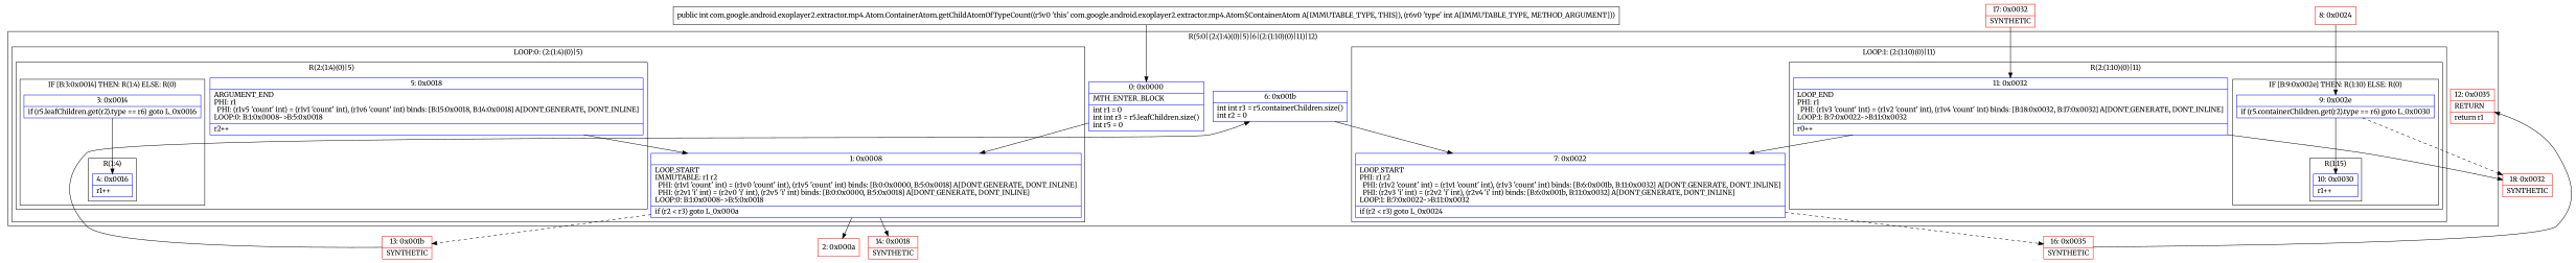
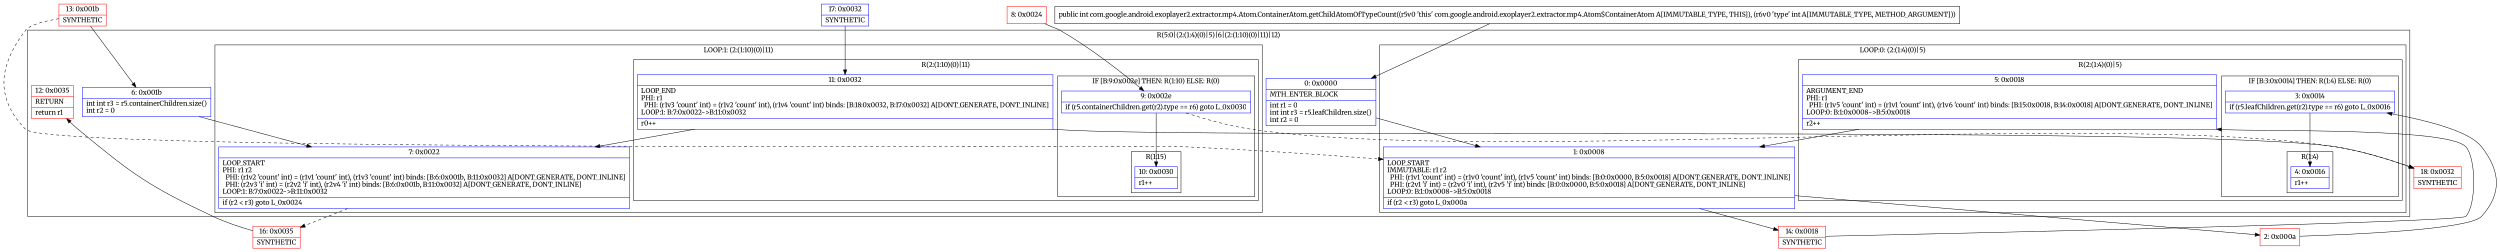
  digraph {
    fontname=Merriweather
    node [color=blue fontname=Merriweather shape=record]
    edge [fontname=Merriweather]
    n1 [label="{4\:\ 0x0016|r1++\l}"]
    n2 [label="{3\:\ 0x0014|if (r5.leafChildren.get(r2).type == r6) goto L_0x0016\l}"]
    n3 [label="{5\:\ 0x0018|ARGUMENT_END\lPHI: r1 \l  PHI: (r1v5 'count' int) = (r1v1 'count' int), (r1v6 'count' int) binds: [B:15:0x0018, B:14:0x0018] A[DONT_GENERATE, DONT_INLINE]\lLOOP:0: B:1:0x0008\-\>B:5:0x0018\l|r2++\l}"]
    n4 [label="{1\:\ 0x0008|LOOP_START\lIMMUTABLE: r1 r2 \l  PHI: (r1v1 'count' int) = (r1v0 'count' int), (r1v5 'count' int) binds: [B:0:0x0000, B:5:0x0018] A[DONT_GENERATE, DONT_INLINE]\l  PHI: (r2v1 'i' int) = (r2v0 'i' int), (r2v5 'i' int) binds: [B:0:0x0000, B:5:0x0018] A[DONT_GENERATE, DONT_INLINE]\lLOOP:0: B:1:0x0008\-\>B:5:0x0018\l|if (r2 \< r3) goto L_0x000a\l}"]
    n5 [label="{10\:\ 0x0030|r1++\l}"]
    n6 [label="{9\:\ 0x002e|if (r5.containerChildren.get(r2).type == r6) goto L_0x0030\l}"]
    n7 [label="{11\:\ 0x0032|LOOP_END\lPHI: r1 \l  PHI: (r1v3 'count' int) = (r1v2 'count' int), (r1v4 'count' int) binds: [B:18:0x0032, B:17:0x0032] A[DONT_GENERATE, DONT_INLINE]\lLOOP:1: B:7:0x0022\-\>B:11:0x0032\l|r0++\l}"]
    n8 [label="{7\:\ 0x0022|LOOP_START\lPHI: r1 r2 \l  PHI: (r1v2 'count' int) = (r1v1 'count' int), (r1v3 'count' int) binds: [B:6:0x001b, B:11:0x0032] A[DONT_GENERATE, DONT_INLINE]\l  PHI: (r2v3 'i' int) = (r2v2 'i' int), (r2v4 'i' int) binds: [B:6:0x001b, B:11:0x0032] A[DONT_GENERATE, DONT_INLINE]\lLOOP:1: B:7:0x0022\-\>B:11:0x0032\l|if (r2 \< r3) goto L_0x0024\l}"]
-   n9 [label="{0\:\ 0x0000|MTH_ENTER_BLOCK\l|int r1 = 0\lint int r3 = r5.leafChildren.size()\lint r5 = 0\l}"]
+   n9 [label="{0\:\ 0x0000|MTH_ENTER_BLOCK\l|int r1 = 0\lint int r3 = r5.leafChildren.size()\lint r2 = 0\l}"]
    n10 [label="{6\:\ 0x001b|int int r3 = r5.containerChildren.size()\lint r2 = 0\l}"]
    n11 [color=red label="{12\:\ 0x0035|RETURN\l|return r1\l}"]
    n12 [color=red label="{2\:\ 0x000a}"]
    n13 [color=red label="{13\:\ 0x001b|SYNTHETIC\l}"]
    n14 [color=red label="{14\:\ 0x0018|SYNTHETIC\l}"]
    n15 [color=red label="{18\:\ 0x0032|SYNTHETIC\l}"]
    n16 [color=red label="{16\:\ 0x0035|SYNTHETIC\l}"]
    n17 [color=red label="{8\:\ 0x0024}"]
-   n18 [color=red label="{17\:\ 0x0032|SYNTHETIC\l}"]
+   n18 [label="{17\:\ 0x0032|SYNTHETIC\l}"]
    n19 [label="{public int com.google.android.exoplayer2.extractor.mp4.Atom.ContainerAtom.getChildAtomOfTypeCount((r5v0 'this' com.google.android.exoplayer2.extractor.mp4.Atom$ContainerAtom A[IMMUTABLE_TYPE, THIS]), (r6v0 'type' int A[IMMUTABLE_TYPE, METHOD_ARGUMENT])) }" color=""]
    subgraph cluster_1 {
      label="R(5:0|(2:(1:4)(0)|5)|6|(2:(1:10)(0)|11)|12)"
      n9
      n10
      n11
      subgraph cluster_2 {
        label="LOOP:0: (2:(1:4)(0)|5)"
        n4
        subgraph cluster_3 {
          label="R(2:(1:4)(0)|5)"
          n3
          subgraph cluster_4 {
            label="IF [B:3:0x0014] THEN: R(1:4) ELSE: R(0)"
            n2
            subgraph cluster_5 {
              label="R(1:4)"
              n1
            }
            subgraph cluster_6 {
              label="R(0)"
            }
          }
        }
      }
      subgraph cluster_7 {
        label="LOOP:1: (2:(1:10)(0)|11)"
        n8
        subgraph cluster_8 {
          label="R(2:(1:10)(0)|11)"
          n7
          subgraph cluster_9 {
            label="IF [B:9:0x002e] THEN: R(1:10) ELSE: R(0)"
            n6
            subgraph cluster_10 {
              label="R(1:15)"
              n5
            }
            subgraph cluster_11 {
              label="R(0)"
            }
          }
        }
      }
    }
    n2 -> n1
    n3 -> n4
    n4 -> n12
-   n4 -> n13 [style=dashed]
+   n13 -> n4 [style=dashed]
    n4 -> n14
    n6 -> n5
    n6 -> n15 [style=dashed]
    n7 -> n8
    n7 -> n15
    n8 -> n16 [style=dashed]
    n9 -> n4
    n10 -> n8
+   n12 -> n2
    n13 -> n10
+   n14 -> n3
    n16 -> n11
    n17 -> n6
    n18 -> n7
    n19 -> n9
  }
